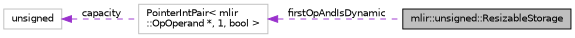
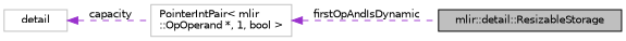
  digraph {
    rankdir=LR
    node [color=grey75 fontname=Helvetica fontsize=10 shape=record]
    edge [color=darkorchid3 dir=back fontname=Helvetica fontsize=10 labelfontname=Helvetica labelfontsize=10 style=dashed]
-   n1 [color=black fillcolor=grey75 fontcolor=black height=0.2 label="mlir::unsigned::ResizableStorage" style=filled width=0.4]
+   n1 [color=black fillcolor=grey75 fontcolor=black height=0.2 label="mlir::detail::ResizableStorage" style=filled width=0.4]
    n2 [height=0.2 label="PointerIntPair\< mlir\l::OpOperand *, 1, bool \>" width=0.4]
-   n3 [height=0.2 label=unsigned width=0.4]
+   n3 [height=0.2 label=detail width=0.4]
    n2 -> n1 [label=" firstOpAndIsDynamic"]
    n3 -> n2 [label=" capacity"]
  }
